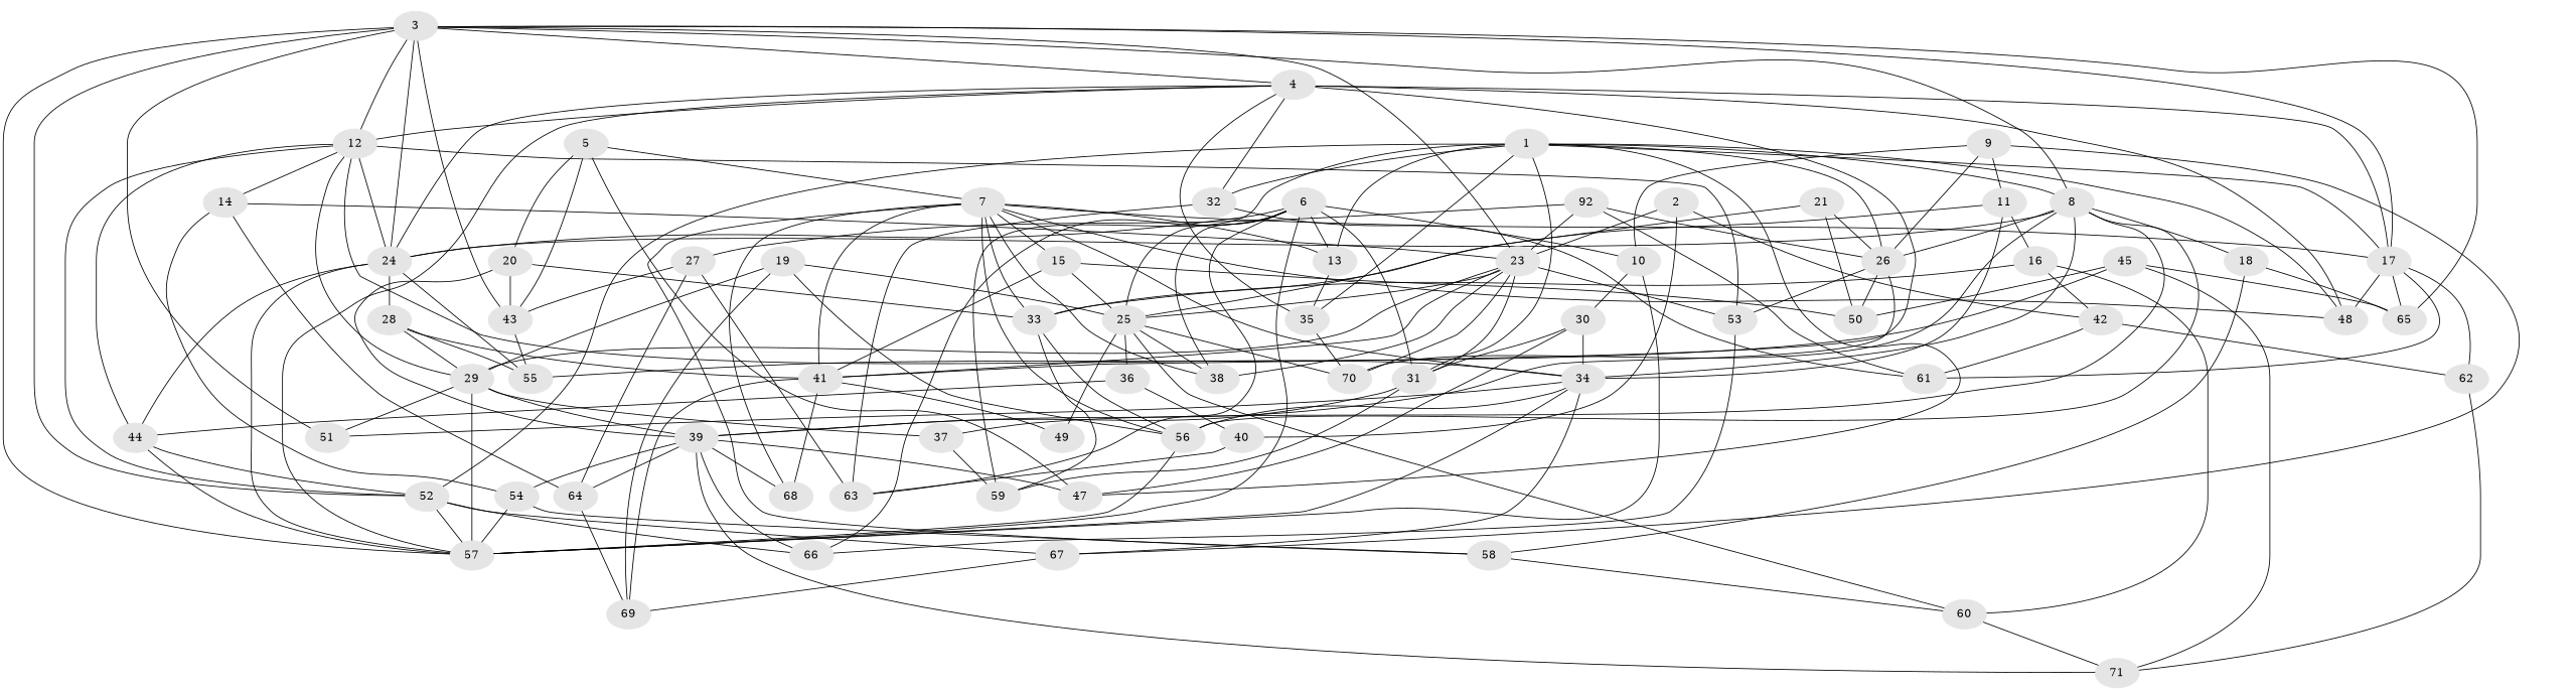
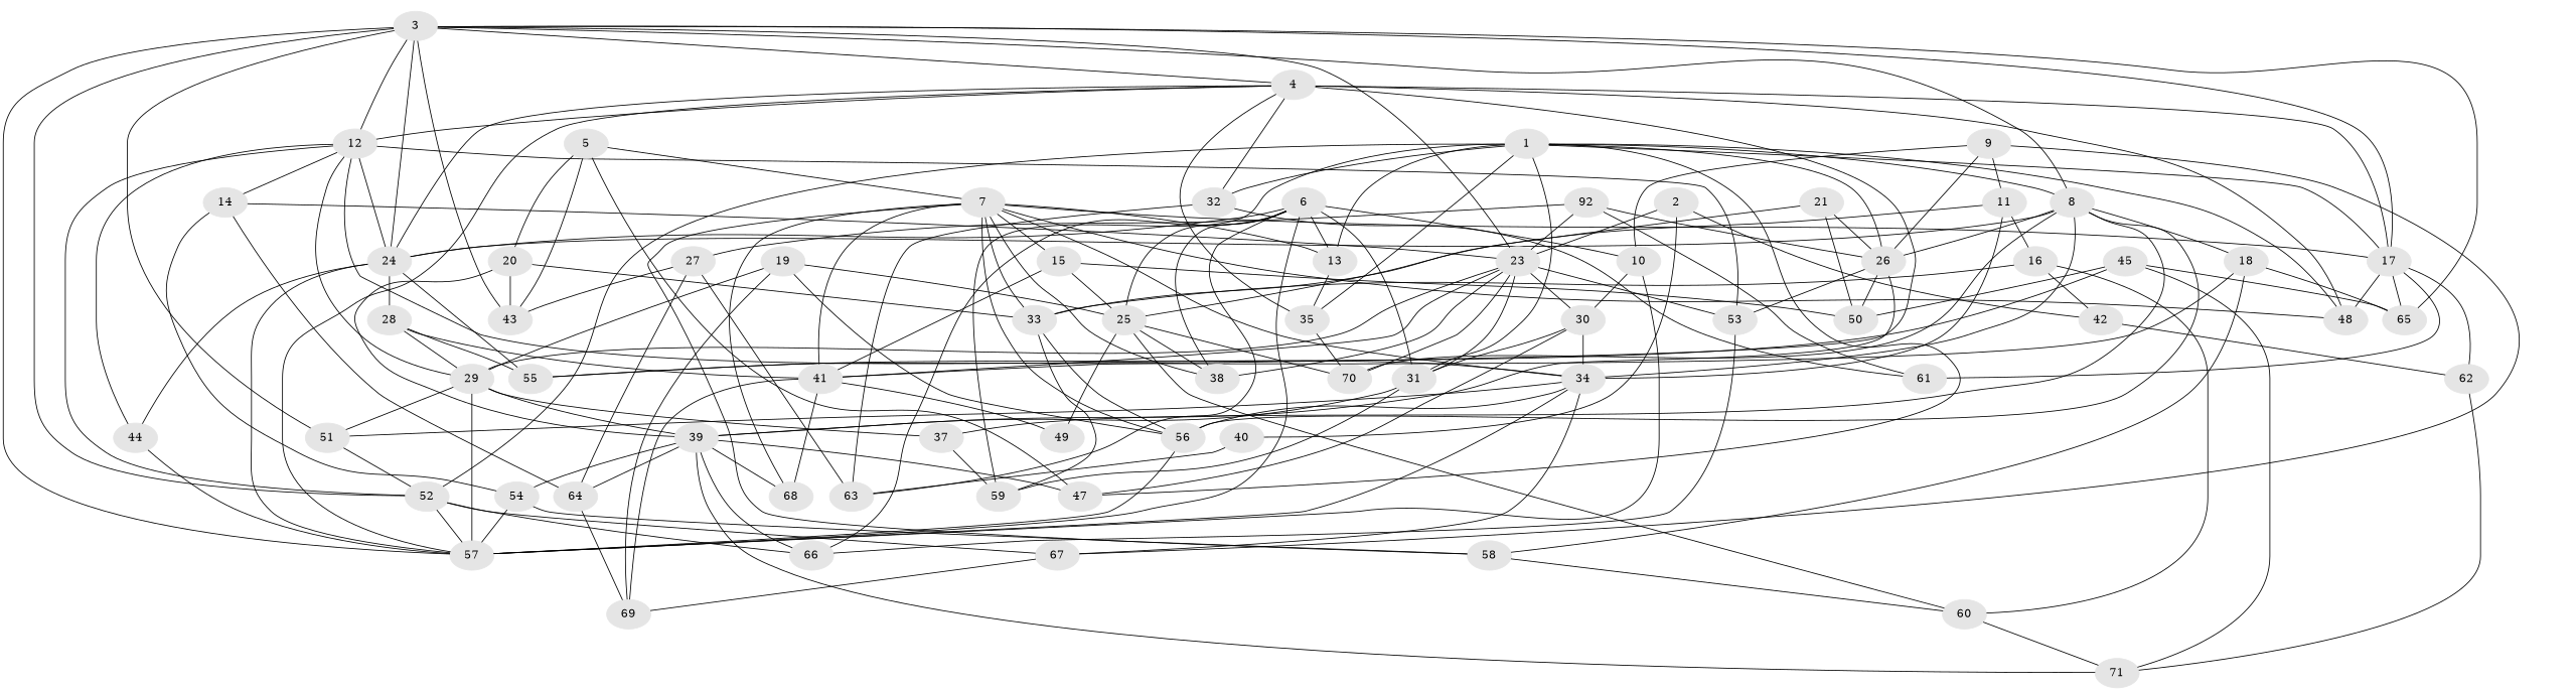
  graph {
    node [color=gray90 style=filled]
    edge [weight=1.0]
    1
    8
    13
    17
    26
    31
    32
    35
    47
    48
    52
    59
    24
    34
    56
    18
    37
    70
    65
    61
    62
    53
    50
    39
    63
    57
    66
    67
    2
    23
    40
    42
    41
    25
    38
    29
    3
    4
    12
    43
    51
    14
    44
    55
    28
    68
    69
    49
    5
    7
    20
    33
    15
    58
    6
    10
    30
    60
-   36
    9
    11
    16
    54
    64
    71
    19
    21
    n68 [label=92]
    27
    45
    1 -- 8
    1 -- 13
    1 -- 17
    1 -- 26
    1 -- 31
    1 -- 32
    1 -- 35
    1 -- 47
    1 -- 48
    1 -- 52 [weight=2.0]
    1 -- 59
    8 -- 26
    8 -- 24
    8 -- 34
    8 -- 56
    8 -- 18
    8 -- 37 [weight=2.0]
    8 -- 70
    13 -- 35
    17 -- 48
    17 -- 65
    17 -- 61
    17 -- 62
    26 -- 53
    26 -- 50
    26 -- 39
    31 -- 59
    31 -- 39
    32 -- 61
    32 -- 63
    35 -- 70
    52 -- 57
    52 -- 66
    52 -- 67
    24 -- 57
    24 -- 44
    24 -- 55
    24 -- 28
    34 -- 56 [weight=2.0]
    34 -- 57
    34 -- 67
    34 -- 51
    56 -- 57
    18 -- 65
-   43 -- 55
+   18 -- 55
    18 -- 58
    37 -- 59
    62 -- 71
    53 -- 66
    39 -- 47
    39 -- 66
    39 -- 68
    39 -- 54
    39 -- 64
    39 -- 71
    67 -- 69
    2 -- 23 [weight=2.0]
    2 -- 40
    2 -- 42
    23 -- 31
    23 -- 70
    23 -- 53
    23 -- 41
-   23 -- 25
+   23 -- 30
    23 -- 38
    23 -- 29
    40 -- 63
-   42 -- 61
    42 -- 62
    41 -- 68 [weight=2.0]
    41 -- 69
    41 -- 49
    25 -- 70
    25 -- 38
    25 -- 49 [weight=2.0]
    25 -- 60
-   25 -- 36
    29 -- 37
    29 -- 39
    29 -- 57
    29 -- 51
    3 -- 8
    3 -- 17
    3 -- 52
    3 -- 24
    3 -- 65
    3 -- 57
    3 -- 23
    3 -- 4
    3 -- 12 [weight=2.0]
    3 -- 43
    3 -- 51
    4 -- 17
    4 -- 32
    4 -- 35
    4 -- 48
    4 -- 24
    4 -- 57
    4 -- 41 [weight=4.0]
    4 -- 12
    12 -- 52
    12 -- 24 [weight=2.0]
    12 -- 34
    12 -- 53
    12 -- 29
    12 -- 14
    12 -- 44
-   44 -- 52
+   51 -- 52
    14 -- 23
    14 -- 54
    14 -- 64
    44 -- 57
    28 -- 41
    28 -- 29
    28 -- 55
    5 -- 47
    5 -- 43
    5 -- 7
    5 -- 20
    7 -- 13
    7 -- 17
    7 -- 48
    7 -- 34
    7 -- 56
    7 -- 41
    7 -- 38
    7 -- 68
    7 -- 33
    7 -- 15
    7 -- 58
    20 -- 39
    20 -- 43
    20 -- 33 [weight=3.0]
    33 -- 59
    33 -- 56 [weight=2.0]
    15 -- 50
    15 -- 41
    15 -- 25
    58 -- 60
    6 -- 13
    6 -- 31
    6 -- 24
    6 -- 63
    6 -- 57
    6 -- 66
    6 -- 25
    6 -- 38
    6 -- 10
    10 -- 57
    10 -- 30
    30 -- 31
    30 -- 47
    30 -- 34
    60 -- 71
-   36 -- 40
-   36 -- 44
    9 -- 26
    9 -- 67
    9 -- 10
    9 -- 11
    11 -- 34
    11 -- 33
    11 -- 16
    16 -- 42
    16 -- 33
    16 -- 60
    54 -- 57
    54 -- 58
    64 -- 69
    19 -- 56
    19 -- 25
    19 -- 29
    19 -- 69
    21 -- 26
    21 -- 50
    21 -- 25 [weight=2.0]
    n68 -- 26
    n68 -- 61
    n68 -- 23
    n68 -- 27
    27 -- 63
    27 -- 43
    27 -- 64
    45 -- 65
    45 -- 50
    45 -- 55
    45 -- 71
  }
